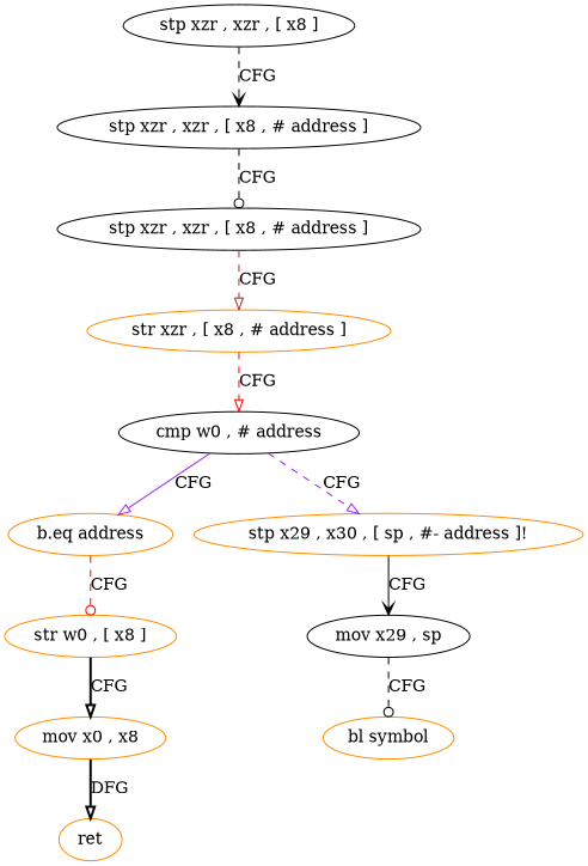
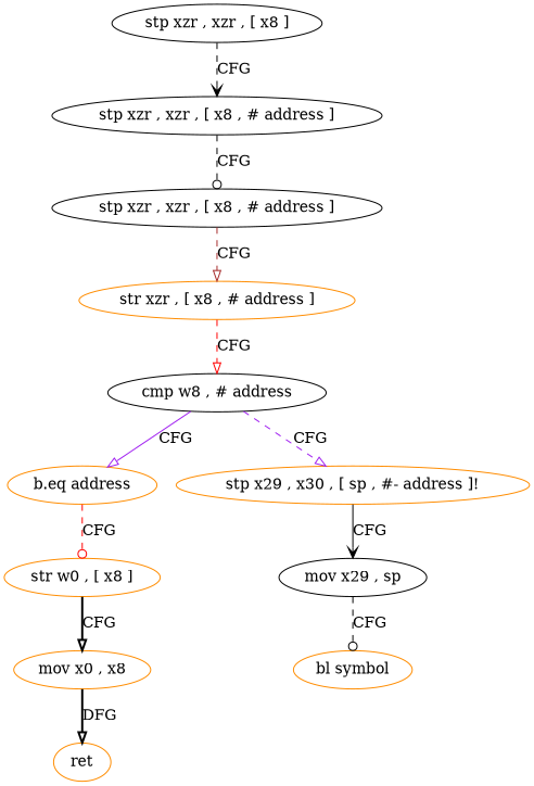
  digraph {
    node [color=darkorange]
    edge [arrowhead=onormal color=black style=dashed]
    n1 [color=black label="stp xzr , xzr , [ x8 ]"]
    n2 [color=black label="stp xzr , xzr , [ x8 , # address ]"]
    n3 [color=black label="stp xzr , xzr , [ x8 , # address ]"]
    n4 [label="str xzr , [ x8 , # address ]"]
-   n5 [color=black label="cmp w0 , # address"]
+   n5 [color=black label="cmp w8 , # address"]
    n6 [label="b.eq address"]
    n7 [label="stp x29 , x30 , [ sp , #- address ]!"]
    n8 [label="str w0 , [ x8 ]"]
    n9 [color=black label="mov x29 , sp"]
    n10 [label="mov x0 , x8"]
    n11 [label="bl symbol"]
    n12 [label=ret]
    n1 -> n2 [arrowhead=vee label=CFG]
    n2 -> n3 [arrowhead=odot label=CFG]
    n3 -> n4 [color=brown label=CFG]
    n4 -> n5 [color=red label=CFG]
    n5 -> n6 [color=purple label=CFG style=solid]
    n5 -> n7 [color=purple label=CFG]
    n6 -> n8 [arrowhead=odot color=red label=CFG]
    n7 -> n9 [arrowhead=vee label=CFG style=solid]
    n8 -> n10 [label=CFG style=bold]
    n9 -> n11 [arrowhead=odot label=CFG]
    n10 -> n12 [label=DFG style=bold]
  }
